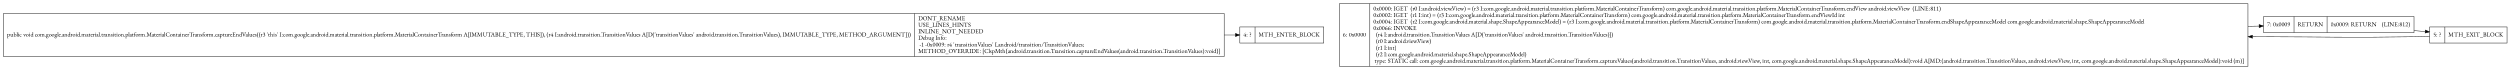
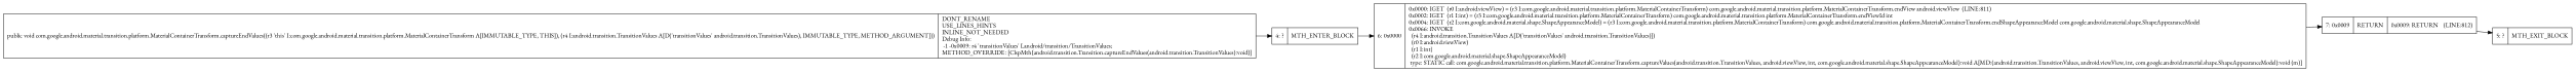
  digraph {
    fontname="EB Garamond"
    rankdir=LR
    node [fontname="EB Garamond" shape=record]
    edge [fontname="EB Garamond"]
    n1 [label="{4\:\ ?|MTH_ENTER_BLOCK\l}"]
    n2 [label="{6\:\ 0x0000|0x0000: IGET  (r0 I:android.view.View) = (r3 I:com.google.android.material.transition.platform.MaterialContainerTransform) com.google.android.material.transition.platform.MaterialContainerTransform.endView android.view.View  (LINE:811)\l0x0002: IGET  (r1 I:int) = (r3 I:com.google.android.material.transition.platform.MaterialContainerTransform) com.google.android.material.transition.platform.MaterialContainerTransform.endViewId int \l0x0004: IGET  (r2 I:com.google.android.material.shape.ShapeAppearanceModel) = (r3 I:com.google.android.material.transition.platform.MaterialContainerTransform) com.google.android.material.transition.platform.MaterialContainerTransform.endShapeAppearanceModel com.google.android.material.shape.ShapeAppearanceModel \l0x0066: INVOKE  \l  (r4 I:android.transition.TransitionValues A[D('transitionValues' android.transition.TransitionValues)])\l  (r0 I:android.view.View)\l  (r1 I:int)\l  (r2 I:com.google.android.material.shape.ShapeAppearanceModel)\l type: STATIC call: com.google.android.material.transition.platform.MaterialContainerTransform.captureValues(android.transition.TransitionValues, android.view.View, int, com.google.android.material.shape.ShapeAppearanceModel):void A[MD:(android.transition.TransitionValues, android.view.View, int, com.google.android.material.shape.ShapeAppearanceModel):void (m)]\l}"]
    n3 [label="{7\:\ 0x0009|RETURN\l|0x0009: RETURN    (LINE:812)\l}"]
    n4 [label="{5\:\ ?|MTH_EXIT_BLOCK\l}"]
    n5 [label="{public void com.google.android.material.transition.platform.MaterialContainerTransform.captureEndValues((r3 'this' I:com.google.android.material.transition.platform.MaterialContainerTransform A[IMMUTABLE_TYPE, THIS]), (r4 I:android.transition.TransitionValues A[D('transitionValues' android.transition.TransitionValues), IMMUTABLE_TYPE, METHOD_ARGUMENT]))  | DONT_RENAME\lUSE_LINES_HINTS\lINLINE_NOT_NEEDED\lDebug Info:\l  \-1 \-0x0009: r4 'transitionValues' Landroid\/transition\/TransitionValues;\lMETHOD_OVERRIDE: [ClspMth\{android.transition.Transition.captureEndValues(android.transition.TransitionValues):void\}]\l}"]
-   n4 -> n2
+   n1 -> n2
    n2 -> n3
    n3 -> n4
    n5 -> n1
  }
